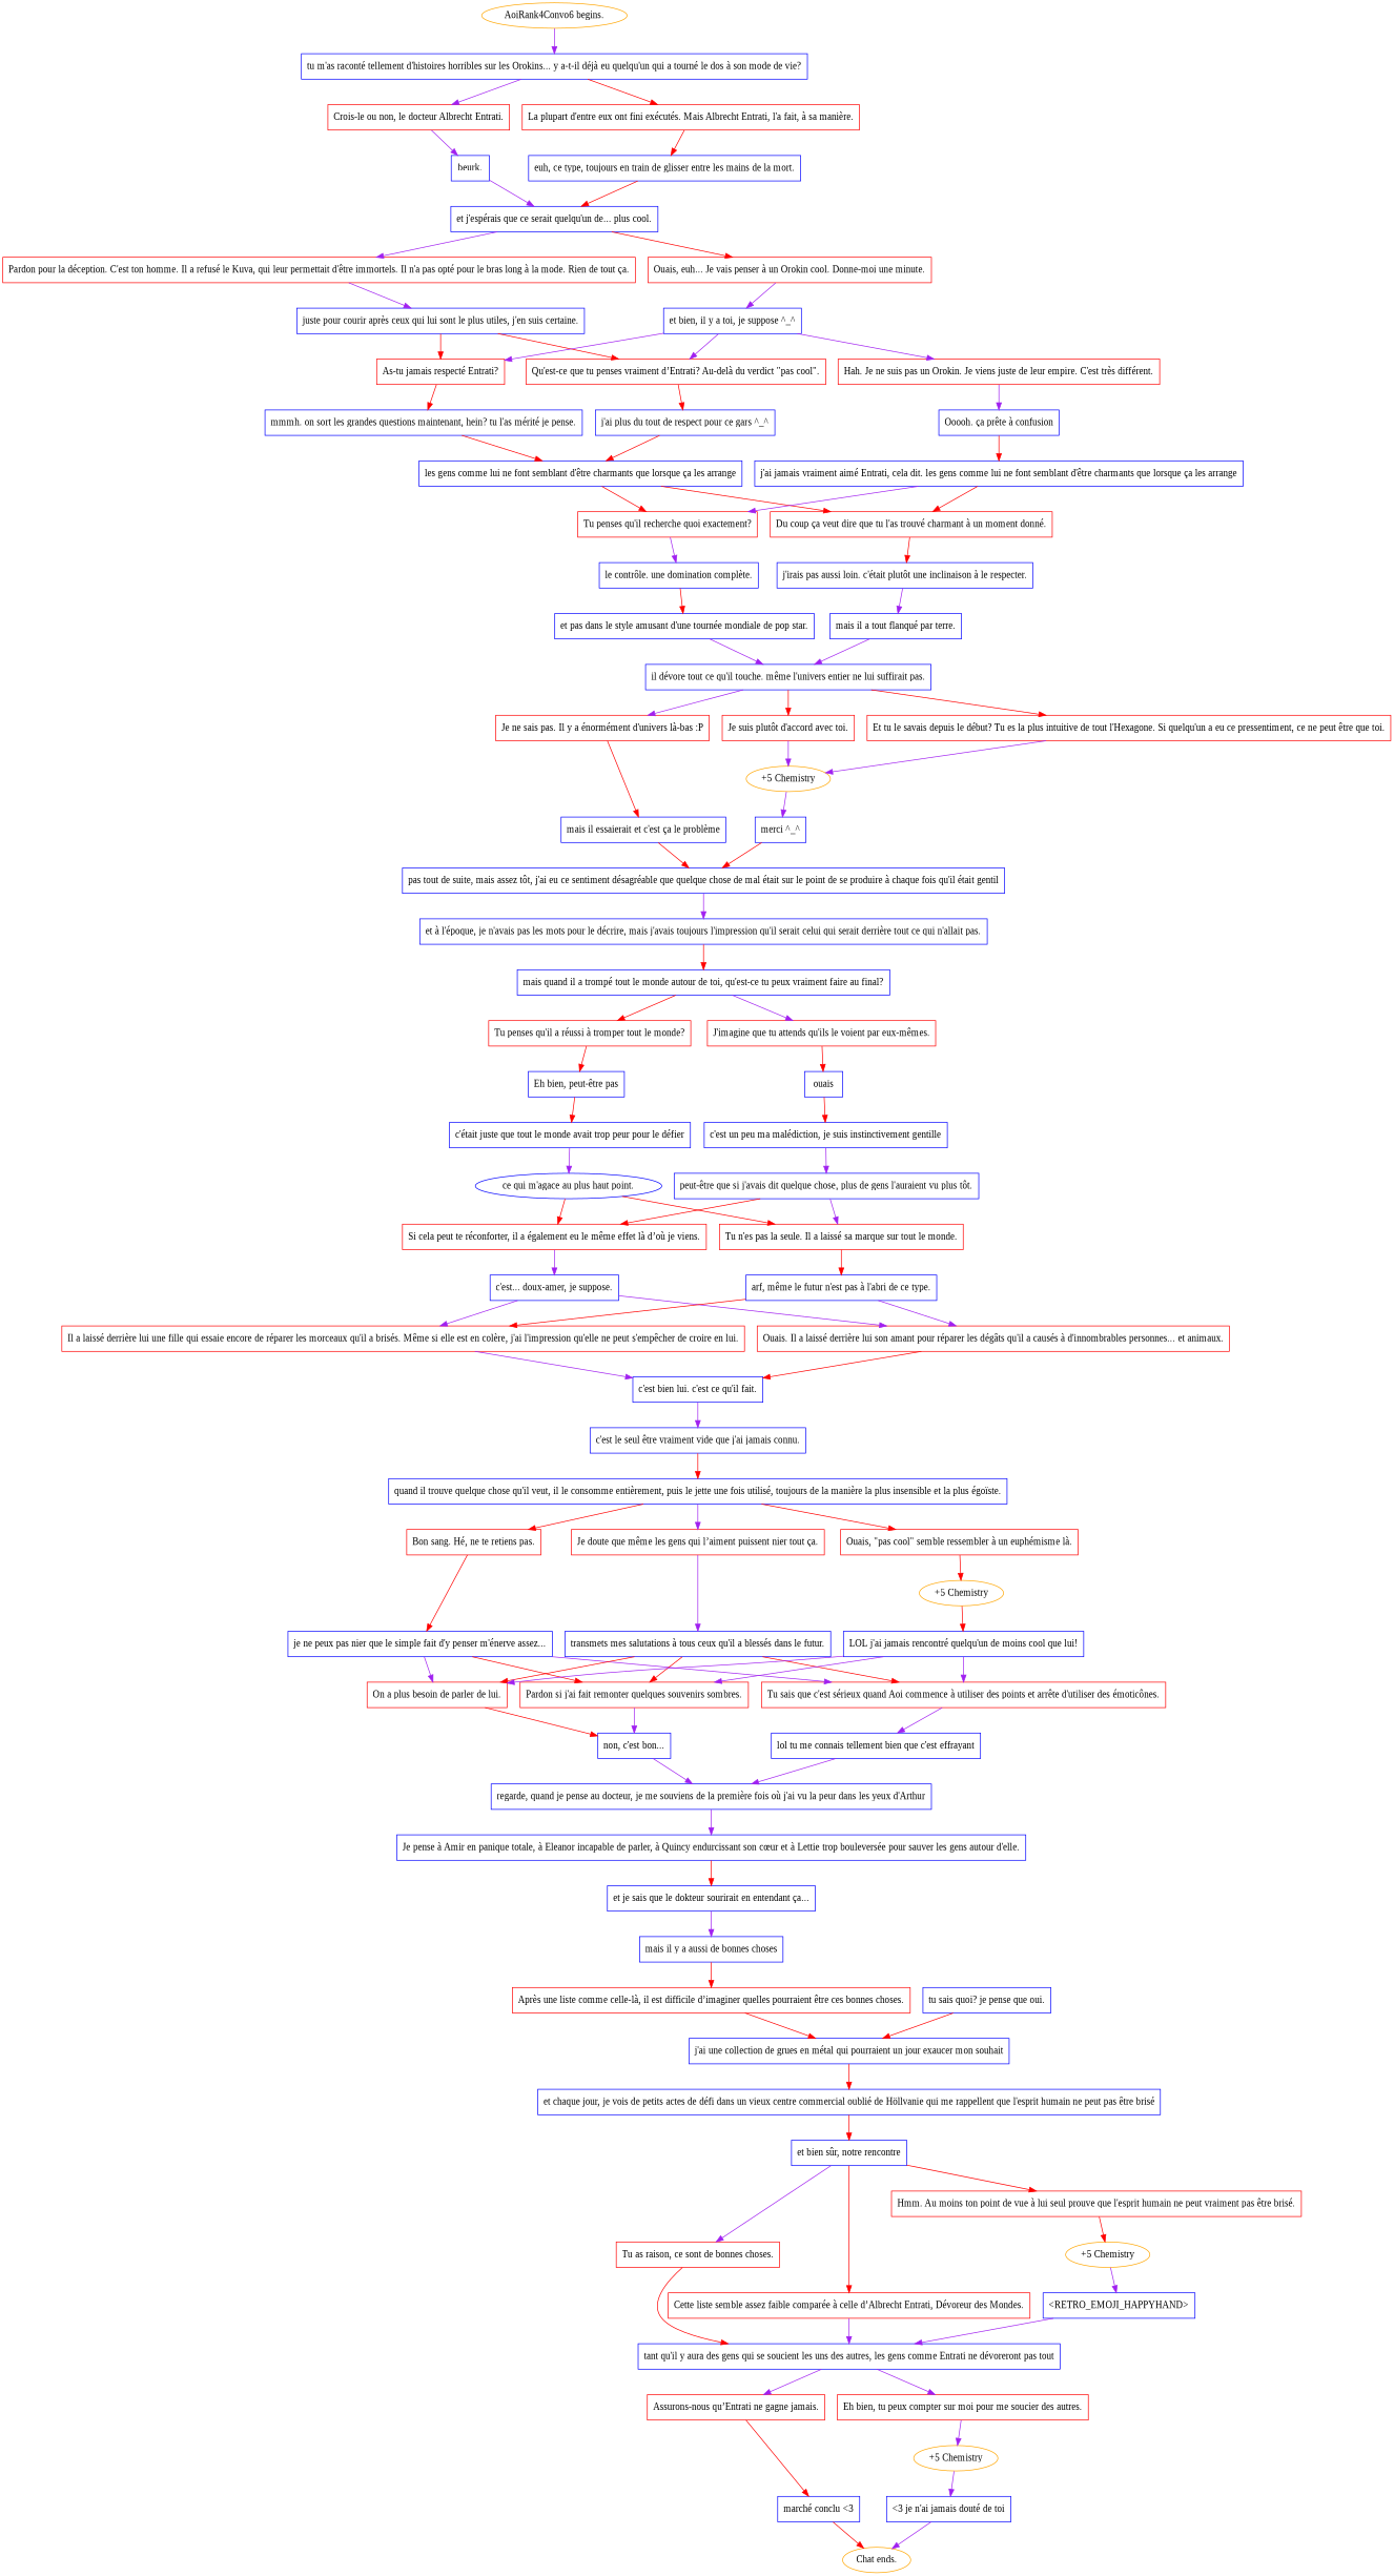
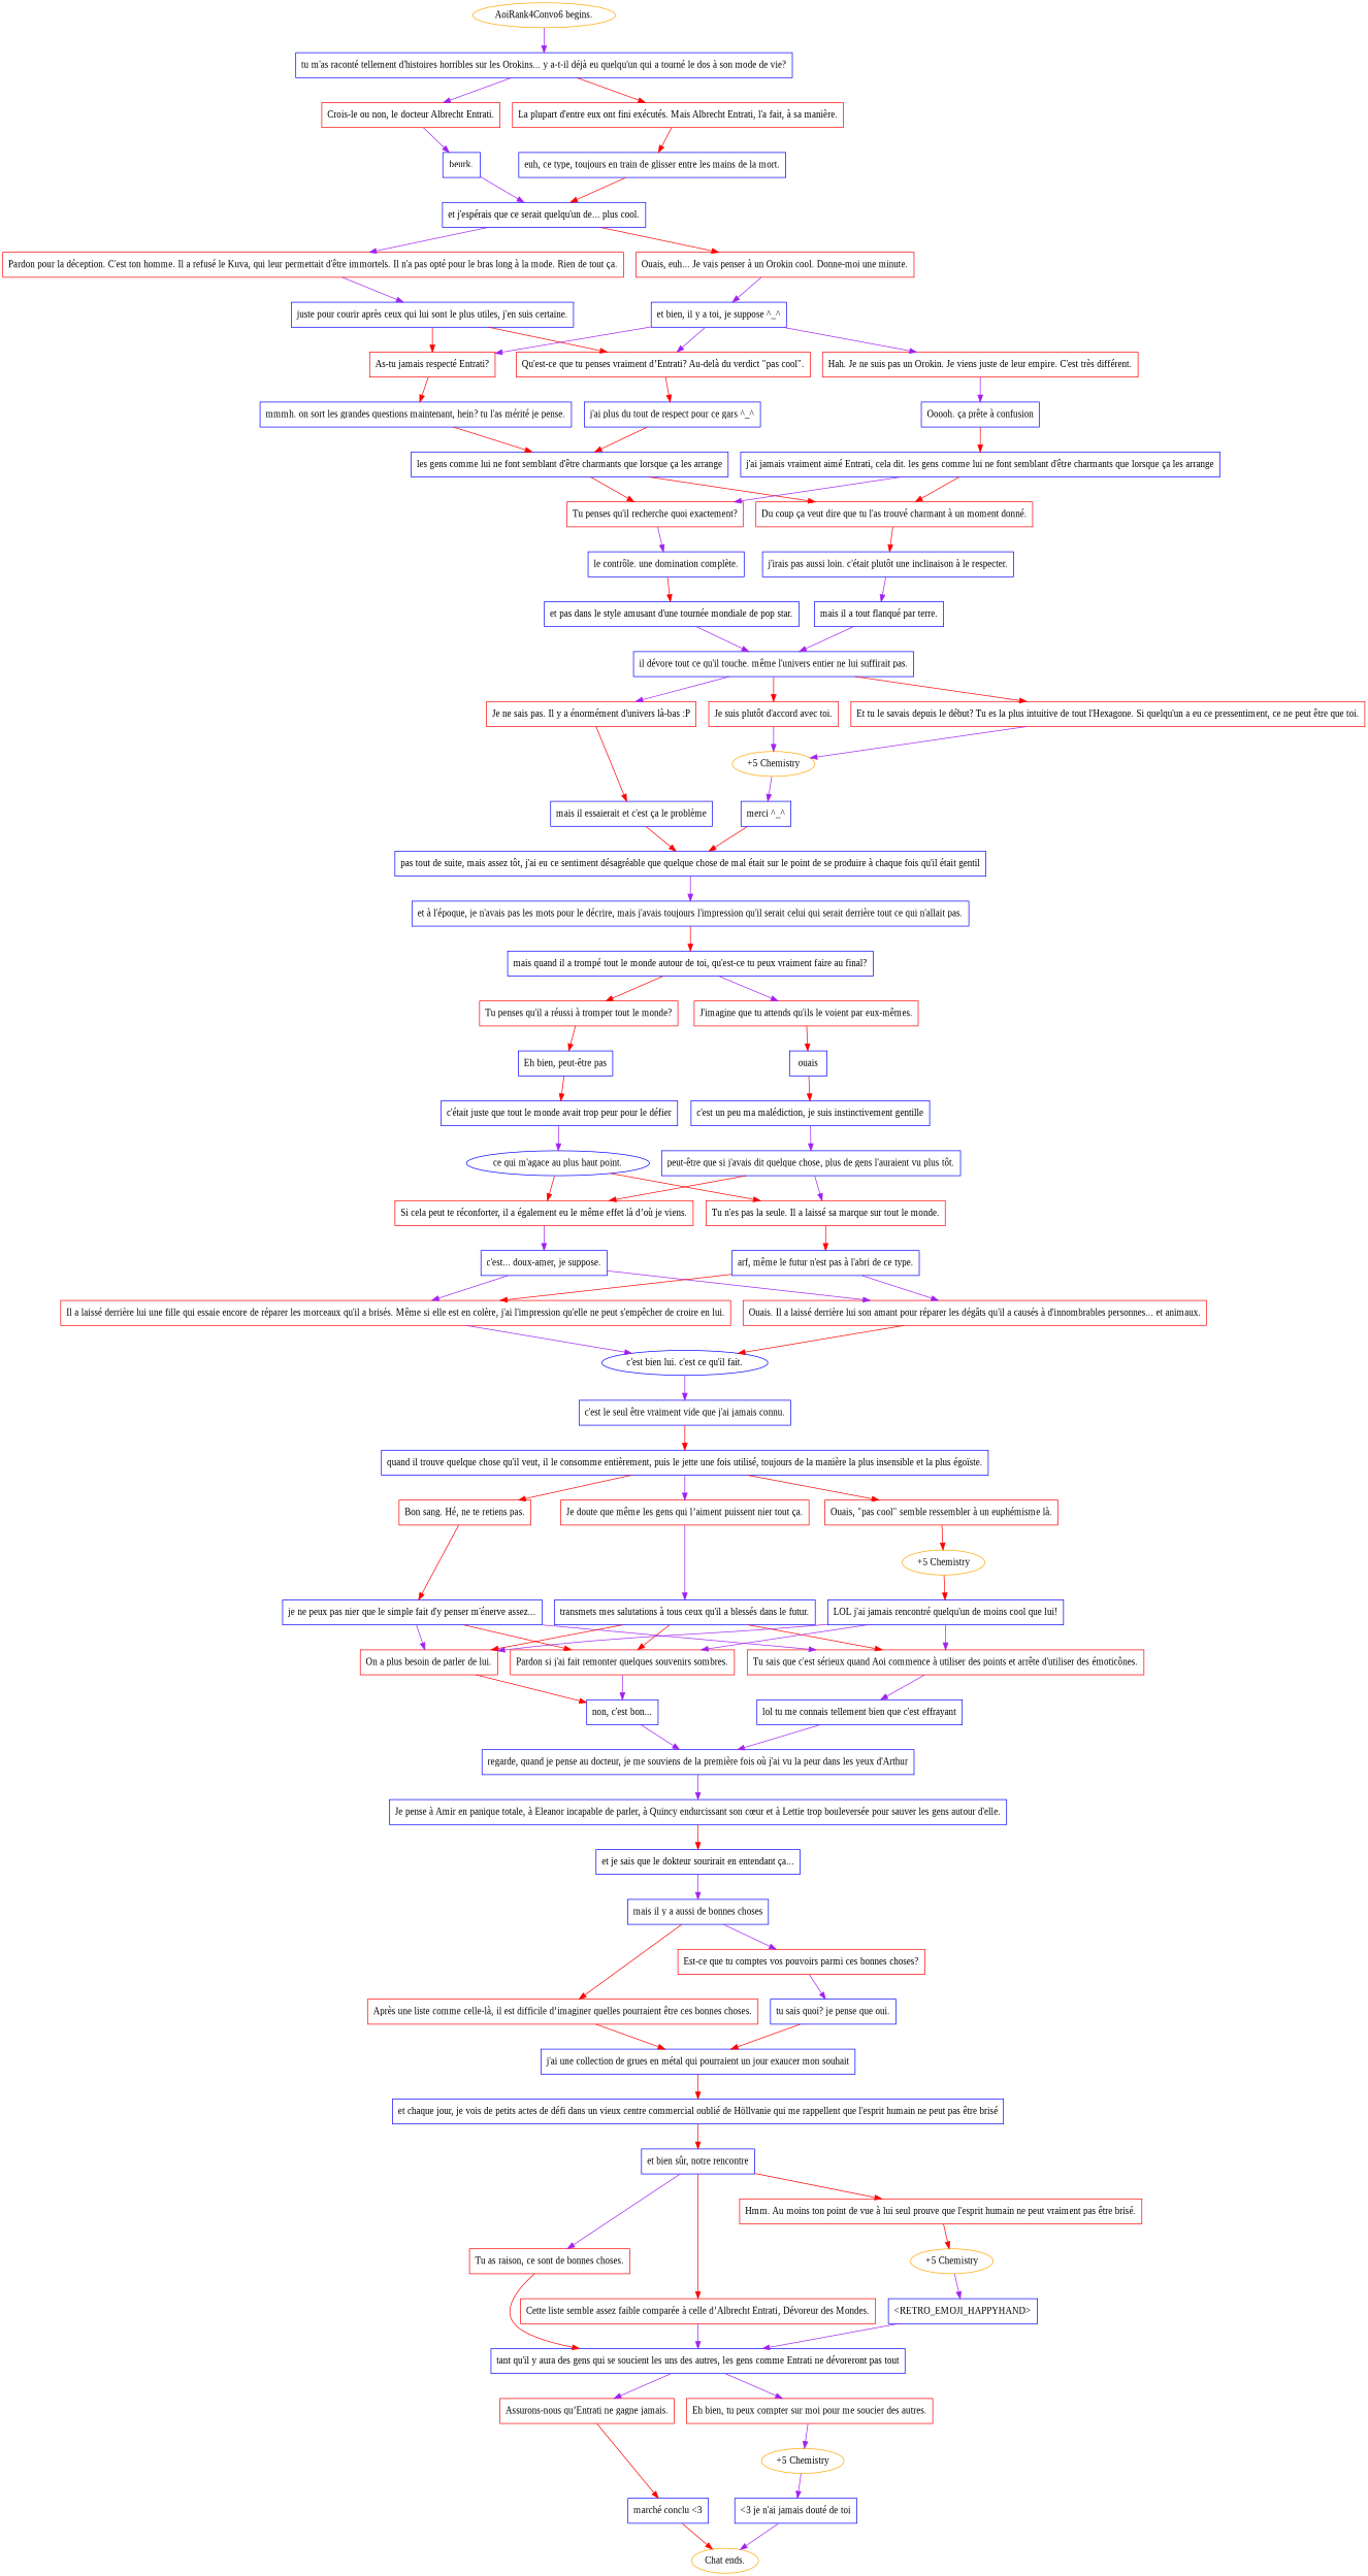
  digraph {
    fontname="Liberation Serif"
    node [color=blue fontname="Liberation Serif" shape=box]
    edge [color=red fontname="Liberation Serif"]
    "AoiRank4Convo6 begins." [color=orange shape=""]
    n2 [label="tu m'as raconté tellement d'histoires horribles sur les Orokins... y a-t-il déjà eu quelqu'un qui a tourné le dos à son mode de vie?"]
    n3 [color=red label="Crois-le ou non, le docteur Albrecht Entrati."]
    n4 [color=red label="La plupart d'entre eux ont fini exécutés. Mais Albrecht Entrati, l'a fait, à sa manière."]
    n5 [label="beurk."]
    n6 [label="euh, ce type, toujours en train de glisser entre les mains de la mort."]
    n7 [label="et j'espérais que ce serait quelqu'un de... plus cool."]
    n8 [color=red label="Pardon pour la déception. C'est ton homme. Il a refusé le Kuva, qui leur permettait d'être immortels. Il n'a pas opté pour le bras long à la mode. Rien de tout ça."]
    n9 [color=red label="Ouais, euh... Je vais penser à un Orokin cool. Donne-moi une minute."]
    n10 [label="juste pour courir après ceux qui lui sont le plus utiles, j'en suis certaine."]
    n11 [label="et bien, il y a toi, je suppose ^_^"]
    n12 [color=red label="As-tu jamais respecté Entrati?"]
    n13 [color=red label="Qu'est-ce que tu penses vraiment d’Entrati? Au-delà du verdict \"pas cool\"."]
    n14 [color=red label="Hah. Je ne suis pas un Orokin. Je viens juste de leur empire. C'est très différent."]
    n15 [label="mmmh. on sort les grandes questions maintenant, hein? tu l'as mérité je pense."]
    n16 [label="j'ai plus du tout de respect pour ce gars ^_^"]
    n17 [label="Ooooh. ça prête à confusion"]
    n18 [label="les gens comme lui ne font semblant d'être charmants que lorsque ça les arrange"]
    n19 [label="j'ai jamais vraiment aimé Entrati, cela dit. les gens comme lui ne font semblant d'être charmants que lorsque ça les arrange"]
    n20 [color=red label="Tu penses qu'il recherche quoi exactement?"]
    n21 [color=red label="Du coup ça veut dire que tu l'as trouvé charmant à un moment donné."]
    n22 [label="le contrôle. une domination complète."]
    n23 [label="j'irais pas aussi loin. c'était plutôt une inclinaison à le respecter."]
    n24 [label="et pas dans le style amusant d'une tournée mondiale de pop star."]
    n25 [label="mais il a tout flanqué par terre."]
    n26 [label="il dévore tout ce qu'il touche. même l'univers entier ne lui suffirait pas."]
    n27 [color=red label="Et tu le savais depuis le début? Tu es la plus intuitive de tout l'Hexagone. Si quelqu'un a eu ce pressentiment, ce ne peut être que toi."]
    n28 [color=red label="Je suis plutôt d'accord avec toi."]
    n29 [color=red label="Je ne sais pas. Il y a énormément d'univers là-bas :P"]
    n30 [color=orange label="+5 Chemistry" shape=""]
    n31 [label="mais il essaierait et c'est ça le problème"]
    n32 [label="merci ^_^"]
    n33 [label="pas tout de suite, mais assez tôt, j'ai eu ce sentiment désagréable que quelque chose de mal était sur le point de se produire à chaque fois qu'il était gentil"]
    n34 [label="et à l'époque, je n'avais pas les mots pour le décrire, mais j'avais toujours l'impression qu'il serait celui qui serait derrière tout ce qui n'allait pas."]
    n35 [label="mais quand il a trompé tout le monde autour de toi, qu'est-ce tu peux vraiment faire au final?"]
    n36 [color=red label="Tu penses qu'il a réussi à tromper tout le monde?"]
    n37 [color=red label="J'imagine que tu attends qu'ils le voient par eux-mêmes."]
    n38 [label="Eh bien, peut-être pas"]
    n39 [label=ouais]
    n40 [label="c'était juste que tout le monde avait trop peur pour le défier"]
    n41 [label="c'est un peu ma malédiction, je suis instinctivement gentille"]
    n42 [label="ce qui m'agace au plus haut point." shape=ellipse]
    n43 [label="peut-être que si j'avais dit quelque chose, plus de gens l'auraient vu plus tôt."]
    n44 [color=red label="Si cela peut te réconforter, il a également eu le même effet là d’où je viens."]
    n45 [color=red label="Tu n'es pas la seule. Il a laissé sa marque sur tout le monde."]
    n46 [label="c'est... doux-amer, je suppose."]
    n47 [label="arf, même le futur n'est pas à l'abri de ce type."]
    n48 [color=red label="Il a laissé derrière lui une fille qui essaie encore de réparer les morceaux qu'il a brisés. Même si elle est en colère, j'ai l'impression qu'elle ne peut s'empêcher de croire en lui."]
    n49 [color=red label="Ouais. Il a laissé derrière lui son amant pour réparer les dégâts qu'il a causés à d'innombrables personnes... et animaux."]
-   n50 [label="c'est bien lui. c'est ce qu'il fait."]
+   n50 [label="c'est bien lui. c'est ce qu'il fait." shape=ellipse]
    n51 [label="c'est le seul être vraiment vide que j'ai jamais connu."]
    n52 [label="quand il trouve quelque chose qu'il veut, il le consomme entièrement, puis le jette une fois utilisé, toujours de la manière la plus insensible et la plus égoïste."]
    n53 [color=red label="Ouais, \"pas cool\" semble ressembler à un euphémisme là."]
    n54 [color=red label="Bon sang. Hé, ne te retiens pas."]
    n55 [color=red label="Je doute que même les gens qui l’aiment puissent nier tout ça."]
    n56 [color=orange label="+5 Chemistry" shape=""]
    n57 [label="je ne peux pas nier que le simple fait d'y penser m'énerve assez..."]
    n58 [label="transmets mes salutations à tous ceux qu'il a blessés dans le futur."]
    n59 [label="LOL j'ai jamais rencontré quelqu'un de moins cool que lui!"]
    n60 [color=red label="Pardon si j'ai fait remonter quelques souvenirs sombres."]
    n61 [color=red label="On a plus besoin de parler de lui."]
    n62 [color=red label="Tu sais que c'est sérieux quand Aoi commence à utiliser des points et arrête d'utiliser des émoticônes."]
    n63 [label="non, c'est bon..."]
    n64 [label="lol tu me connais tellement bien que c'est effrayant"]
    n65 [label="regarde, quand je pense au docteur, je me souviens de la première fois où j'ai vu la peur dans les yeux d'Arthur"]
    n66 [label="Je pense à Amir en panique totale, à Eleanor incapable de parler, à Quincy endurcissant son cœur et à Lettie trop bouleversée pour sauver les gens autour d'elle."]
    n67 [label="et je sais que le dokteur sourirait en entendant ça..."]
    n68 [label="mais il y a aussi de bonnes choses"]
    n69 [color=red label="Après une liste comme celle-là, il est difficile d’imaginer quelles pourraient être ces bonnes choses."]
+   n70 [color=red label="Est-ce que tu comptes vos pouvoirs parmi ces bonnes choses?"]
    n71 [label="j'ai une collection de grues en métal qui pourraient un jour exaucer mon souhait"]
    n72 [label="tu sais quoi? je pense que oui."]
    n73 [label="et chaque jour, je vois de petits actes de défi dans un vieux centre commercial oublié de Höllvanie qui me rappellent que l'esprit humain ne peut pas être brisé"]
    n74 [label="et bien sûr, notre rencontre"]
    n75 [color=red label="Hmm. Au moins ton point de vue à lui seul prouve que l'esprit humain ne peut vraiment pas être brisé."]
    n76 [color=red label="Tu as raison, ce sont de bonnes choses."]
    n77 [color=red label="Cette liste semble assez faible comparée à celle d’Albrecht Entrati, Dévoreur des Mondes."]
    n78 [color=orange label="+5 Chemistry" shape=""]
    n79 [label="tant qu'il y aura des gens qui se soucient les uns des autres, les gens comme Entrati ne dévoreront pas tout"]
    n80 [label="<RETRO_EMOJI_HAPPYHAND>"]
    n81 [color=red label="Assurons-nous qu’Entrati ne gagne jamais."]
    n82 [color=red label="Eh bien, tu peux compter sur moi pour me soucier des autres."]
    n83 [label="marché conclu <3"]
    n84 [color=orange label="+5 Chemistry" shape=""]
    "Chat ends." [color=orange shape=""]
    n86 [label="<3 je n'ai jamais douté de toi"]
    "AoiRank4Convo6 begins." -> n2 [color=purple]
    n2 -> n3 [color=purple]
    n2 -> n4
    n3 -> n5 [color=purple]
    n4 -> n6
    n5 -> n7 [color=purple]
    n6 -> n7
    n7 -> n8 [color=purple]
    n7 -> n9
    n8 -> n10 [color=purple]
    n9 -> n11 [color=purple]
    n10 -> n12
    n10 -> n13
    n11 -> n12 [color=purple]
    n11 -> n13 [color=purple]
    n11 -> n14 [color=purple]
    n12 -> n15
    n13 -> n16
    n14 -> n17 [color=purple]
    n15 -> n18
    n16 -> n18
    n17 -> n19
    n18 -> n20
    n18 -> n21
    n19 -> n20 [color=purple]
    n19 -> n21
    n20 -> n22 [color=purple]
    n21 -> n23
    n22 -> n24
    n23 -> n25 [color=purple]
    n24 -> n26 [color=purple]
    n25 -> n26 [color=purple]
    n26 -> n27
    n26 -> n28
    n26 -> n29 [color=purple]
    n27 -> n30 [color=purple]
    n28 -> n30 [color=purple]
    n29 -> n31
    n30 -> n32 [color=purple]
    n31 -> n33
    n32 -> n33
    n33 -> n34 [color=purple]
    n34 -> n35
    n35 -> n36
    n35 -> n37 [color=purple]
    n36 -> n38
    n37 -> n39
    n38 -> n40
    n39 -> n41
    n40 -> n42 [color=purple]
    n41 -> n43 [color=purple]
    n42 -> n44
    n42 -> n45
    n43 -> n44
    n43 -> n45 [color=purple]
    n44 -> n46 [color=purple]
    n45 -> n47
    n46 -> n48 [color=purple]
    n46 -> n49 [color=purple]
    n47 -> n48
    n47 -> n49 [color=purple]
    n48 -> n50 [color=purple]
    n49 -> n50
    n50 -> n51 [color=purple]
    n51 -> n52
    n52 -> n53
    n52 -> n54
    n52 -> n55 [color=purple]
    n53 -> n56
    n54 -> n57
    n55 -> n58 [color=purple]
    n56 -> n59
    n57 -> n60
    n57 -> n61 [color=purple]
    n57 -> n62 [color=purple]
    n58 -> n60
    n58 -> n61
    n58 -> n62
    n59 -> n60 [color=purple]
    n59 -> n61 [color=purple]
    n59 -> n62 [color=purple]
    n60 -> n63 [color=purple]
    n61 -> n63
    n62 -> n64 [color=purple]
    n63 -> n65 [color=purple]
    n64 -> n65 [color=purple]
    n65 -> n66 [color=purple]
    n66 -> n67
    n67 -> n68 [color=purple]
    n68 -> n69
+   n68 -> n70 [color=purple]
    n69 -> n71
+   n70 -> n72 [color=purple]
    n71 -> n73
    n72 -> n71
    n73 -> n74
    n74 -> n75
    n74 -> n76 [color=purple]
    n74 -> n77
    n75 -> n78
    n76 -> n79
    n77 -> n79 [color=purple]
    n78 -> n80 [color=purple]
    n79 -> n81 [color=purple]
    n79 -> n82 [color=purple]
    n80 -> n79 [color=purple]
    n81 -> n83
    n82 -> n84 [color=purple]
    n83 -> "Chat ends."
    n84 -> n86 [color=purple]
    n86 -> "Chat ends." [color=purple]
  }
